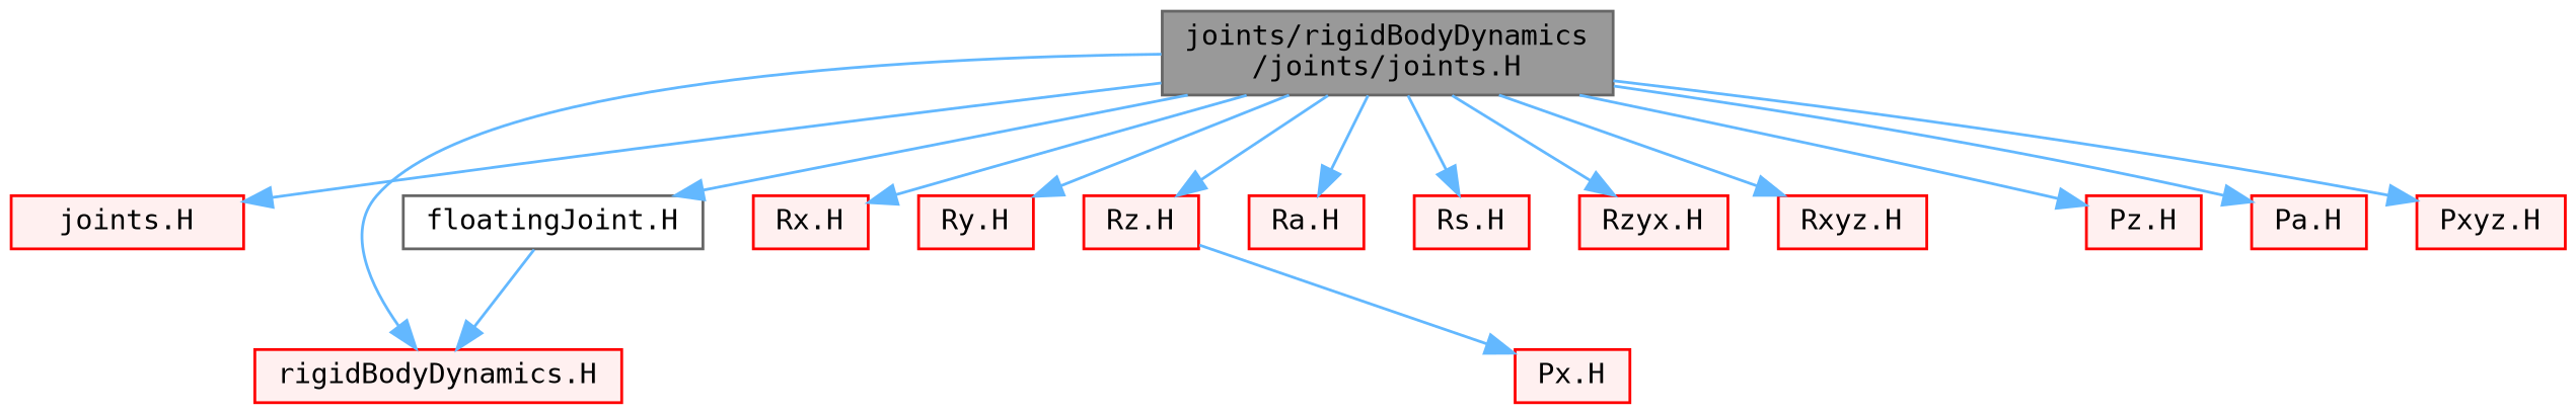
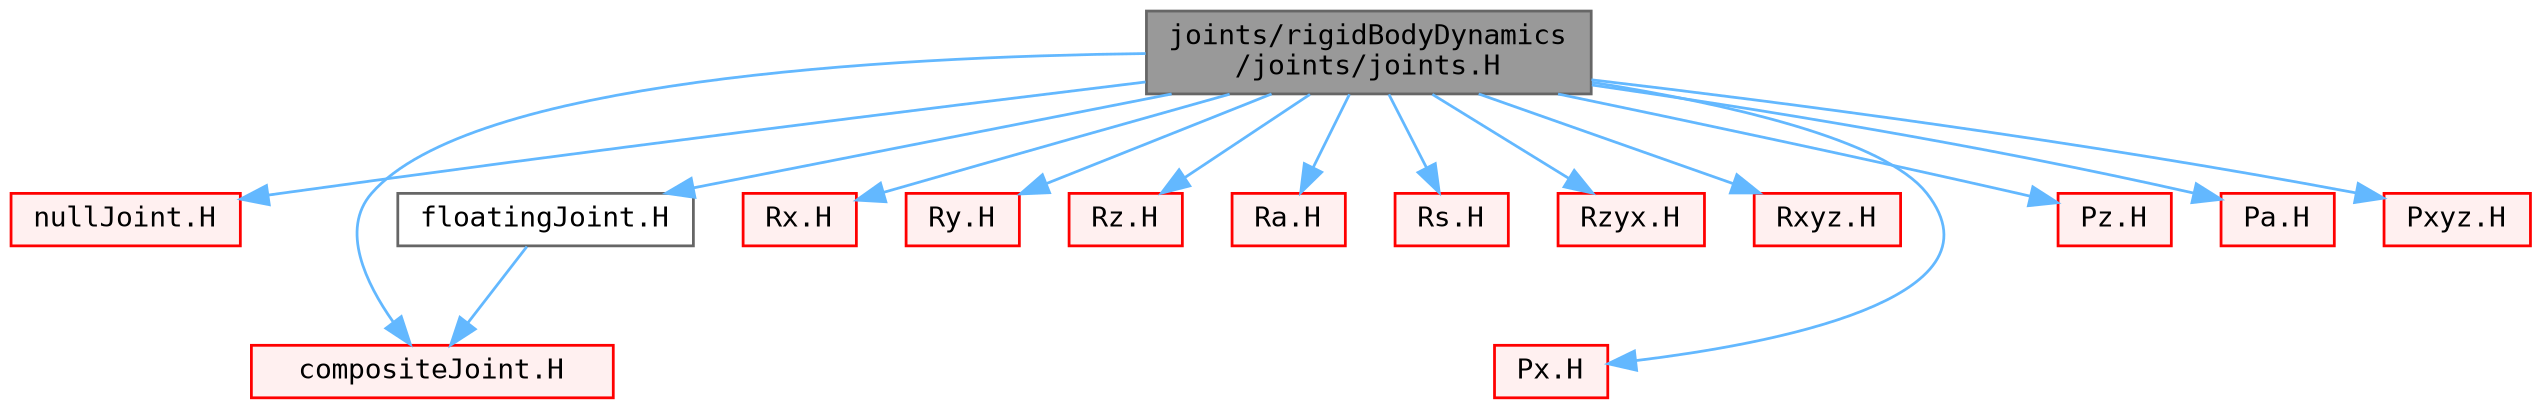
  digraph {
    fontname="DejaVu Sans Mono"
    node [color=red fillcolor="#FFF0F0" fontname="DejaVu Sans Mono" fontsize=10 shape=box style=filled]
    edge [color=steelblue1 fontname="DejaVu Sans Mono" fontsize=10 labelfontname=Helvetica labelfontsize=10 style=solid]
    n1 [color=gray40 fillcolor=grey60 fontcolor=black height=0.2 label="joints/rigidBodyDynamics\l/joints/joints.H" width=0.4]
-   n2 [height=0.2 label="joints.H" width=0.4]
-   n3 [height=0.2 label="rigidBodyDynamics.H" width=0.4]
+   n2 [height=0.2 label="nullJoint.H" width=0.4]
+   n3 [height=0.2 label="compositeJoint.H" width=0.4]
    n4 [color=grey40 fillcolor=white height=0.2 label="floatingJoint.H" width=0.4]
    n5 [height=0.2 label="Rx.H" width=0.4]
    n6 [height=0.2 label="Ry.H" width=0.4]
    n7 [height=0.2 label="Rz.H" width=0.4]
    n8 [height=0.2 label="Ra.H" width=0.4]
    n9 [height=0.2 label="Rs.H" width=0.4]
    n10 [height=0.2 label="Rzyx.H" width=0.4]
    n11 [height=0.2 label="Rxyz.H" width=0.4]
    n12 [height=0.2 label="Px.H" width=0.4]
    n13 [height=0.2 label="Pz.H" width=0.4]
    n14 [height=0.2 label="Pa.H" width=0.4]
    n15 [height=0.2 label="Pxyz.H" width=0.4]
    n1 -> n2
    n1 -> n3
    n1 -> n4
    n1 -> n5
    n1 -> n6
    n1 -> n7
    n1 -> n8
    n1 -> n9
    n1 -> n10
    n1 -> n11
-   n7 -> n12
+   n1 -> n12
    n1 -> n13
    n1 -> n14
    n1 -> n15
    n4 -> n3
  }
